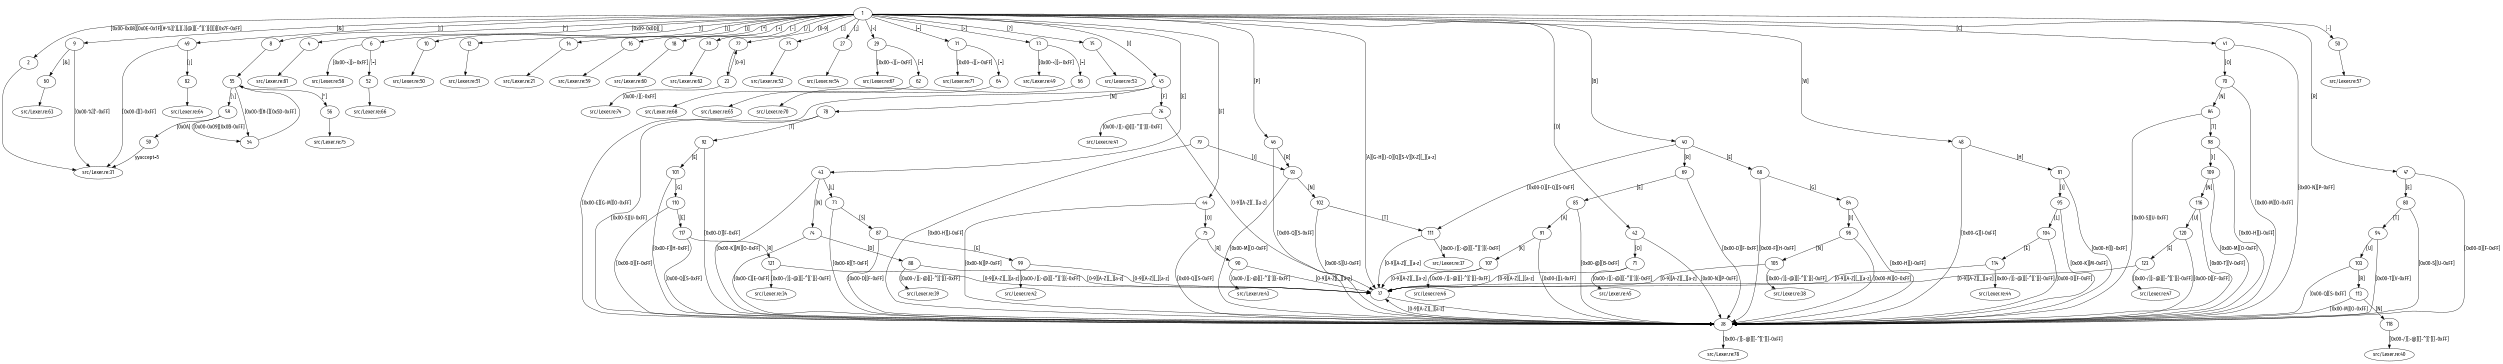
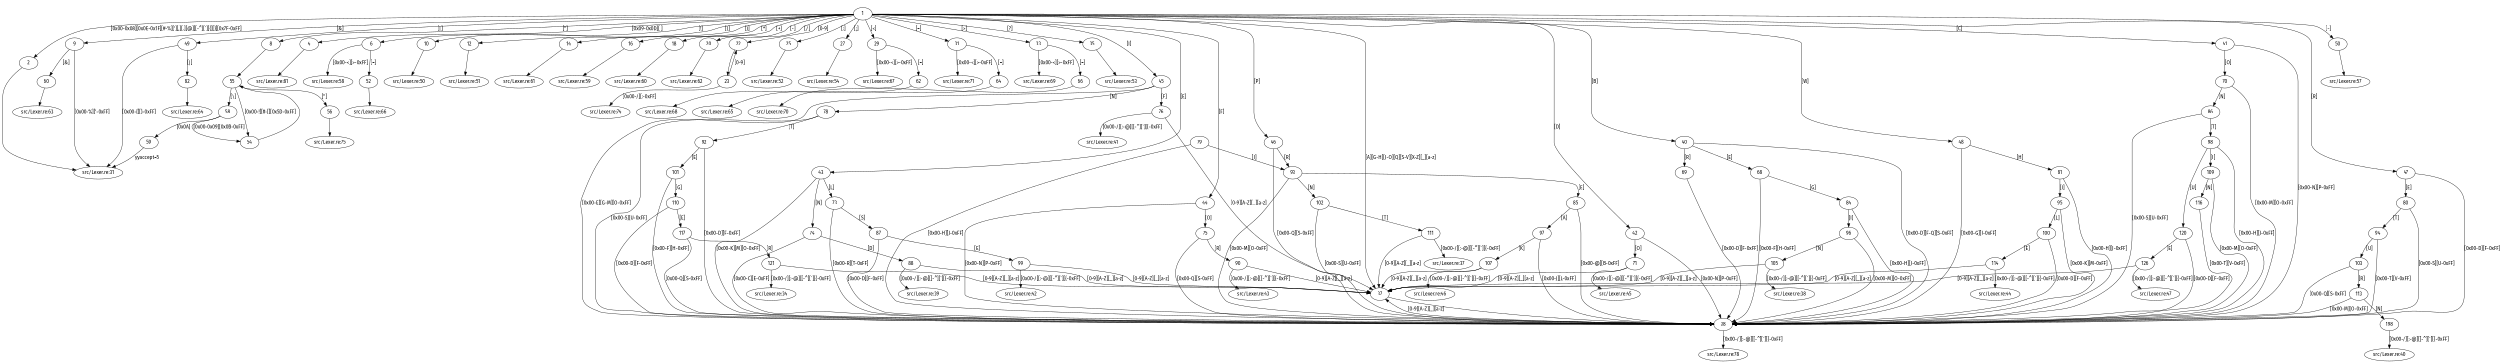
  digraph {
    fontname="Fira Sans"
    node [fontname="Fira Sans"]
    edge [fontname="Fira Sans"]
    1
    2
    4
    6
    8
    9
    10
    12
    14
    16
    18
    20
    22
    25
    27
    29
    31
    33
    35
    37
    40
    41
    42
    43
    44
    45
    46
    47
    48
    49
    50
    n32 [label="src/Lexer.re:31"]
    n33 [label="src/Lexer.re:81"]
    n34 [label="src/Lexer.re:58"]
    52
    55
    60
    n38 [label="src/Lexer.re:50"]
    n39 [label="src/Lexer.re:51"]
-   n40 [label="src/Lexer.re:21"]
+   n40 [label="src/Lexer.re:61"]
    n41 [label="src/Lexer.re:59"]
    n42 [label="src/Lexer.re:60"]
    n43 [label="src/Lexer.re:62"]
    23
    n45 [label="src/Lexer.re:52"]
    n46 [label="src/Lexer.re:54"]
    n47 [label="src/Lexer.re:67"]
    62
    n49 [label="src/Lexer.re:71"]
    64
-   n51 [label="src/Lexer.re:49"]
+   n51 [label="src/Lexer.re:69"]
    66
    n53 [label="src/Lexer.re:53"]
    38
    68
    69
    70
    71
    73
    74
    75
    76
    78
    93
    80
    81
    82
    n68 [label="src/Lexer.re:57"]
    n69 [label="src/Lexer.re:66"]
    54
    56
    58
    n73 [label="src/Lexer.re:63"]
    n74 [label="src/Lexer.re:74"]
    n75 [label="src/Lexer.re:68"]
    n76 [label="src/Lexer.re:65"]
    n77 [label="src/Lexer.re:70"]
    n78 [label="src/Lexer.re:78"]
    84
    85
    86
    n82 [label="src/Lexer.re:45"]
    87
    88
    90
    n86 [label="src/Lexer.re:41"]
    92
    79
    94
    95
    n91 [label="src/Lexer.re:64"]
    n92 [label="src/Lexer.re:75"]
    59
    96
-   97 [label=91]
+   97
    98
    99
    n98 [label="src/Lexer.re:39"]
    n99 [label="src/Lexer.re:43"]
    101
    102
    103
-   104
+   104 [label=100]
    105
    107
    109
    n107 [label="src/Lexer.re:42"]
    110
    111
    113
    114
    n112 [label="src/Lexer.re:38"]
    n113 [label="src/Lexer.re:46"]
    116
    117
    n116 [label="src/Lexer.re:37"]
-   118
+   118 [label=198]
    n118 [label="src/Lexer.re:44"]
    120
    121
    n121 [label="src/Lexer.re:40"]
-   123
+   123 [label=126]
    n123 [label="src/Lexer.re:34"]
    n124 [label="src/Lexer.re:47"]
    1 -> 2 [label="[0x00-0x08][0x0E-0x1F][#-%]['][,][.][@][[-^][`][{][}][0x7F-0xFF]"]
    1 -> 4 [label="[0x09-0x0D][ ]"]
    1 -> 6 [label="[!]"]
    1 -> 8 [label="[\"]"]
    1 -> 9 [label="[&]"]
    1 -> 10 [label="[(]"]
    1 -> 12 [label="[)]"]
    1 -> 14 [label="[*]"]
    1 -> 16 [label="[+]"]
    1 -> 18 [label="[-]"]
    1 -> 20 [label="[/]"]
    1 -> 22 [label="[0-9]"]
    1 -> 25 [label="[:]"]
    1 -> 27 [label="[;]"]
    1 -> 29 [label="[<]"]
    1 -> 31 [label="[=]"]
    1 -> 33 [label="[>]"]
    1 -> 35 [label="[?]"]
    1 -> 37 [label="[A][G-H][J-O][Q][S-V][X-Z][_][a-z]"]
    1 -> 40 [label="[B]"]
    1 -> 41 [label="[C]"]
    1 -> 42 [label="[D]"]
    1 -> 43 [label="[E]"]
    1 -> 44 [label="[F]"]
    1 -> 45 [label="[I]"]
    1 -> 46 [label="[P]"]
    1 -> 47 [label="[R]"]
    1 -> 48 [label="[W]"]
    1 -> 49 [label="[|]"]
    1 -> 50 [label="[~]"]
    2 -> n32
    4 -> n33
    6 -> n34 [label="[0x00-<][>-0xFF]"]
    6 -> 52 [label="[=]"]
    8 -> 55
    9 -> n32 [label="[0x00-%]['-0xFF]"]
    9 -> 60 [label="[&]"]
    10 -> n38
    12 -> n39
    14 -> n40
    16 -> n41
    18 -> n42
    20 -> n43
    22 -> 23
    25 -> n45
    27 -> n46
    29 -> n47 [label="[0x00-<][>-0xFF]"]
    29 -> 62 [label="[=]"]
    31 -> n49 [label="[0x00-<][>-0xFF]"]
    31 -> 64 [label="[=]"]
    33 -> n51 [label="[0x00-<][>-0xFF]"]
    33 -> 66 [label="[=]"]
    35 -> n53
    37 -> 38
-   40 -> 111 [label="[0x00-D][F-Q][S-0xFF]"]
+   40 -> 38 [label="[0x00-D][F-Q][S-0xFF]"]
    40 -> 68 [label="[E]"]
    40 -> 69 [label="[R]"]
    41 -> 38 [label="[0x00-N][P-0xFF]"]
    41 -> 70 [label="[O]"]
    42 -> 38 [label="[0x00-N][P-0xFF]"]
    42 -> 71 [label="[O]"]
    43 -> 38 [label="[0x00-K][M][O-0xFF]"]
    43 -> 73 [label="[L]"]
    43 -> 74 [label="[N]"]
    44 -> 38 [label="[0x00-N][P-0xFF]"]
    44 -> 75 [label="[O]"]
    45 -> 38 [label="[0x00-E][G-M][O-0xFF]"]
    45 -> 76 [label="[F]"]
    45 -> 78 [label="[N]"]
    46 -> 38 [label="[0x00-Q][S-0xFF]"]
    46 -> 93 [label="[R]"]
    47 -> 38 [label="[0x00-D][F-0xFF]"]
    47 -> 80 [label="[E]"]
    48 -> 38 [label="[0x00-G][I-0xFF]"]
    48 -> 81 [label="[H]"]
    49 -> n32 [label="[0x00-{][}-0xFF]"]
    49 -> 82 [label="[|]"]
    50 -> n68
    52 -> n69
    55 -> 54 [label="[0x00-!][#-[][0x5D-0xFF]"]
    55 -> 56 [label="[\"]"]
    55 -> 58 [label="[\\]"]
    60 -> n73
    23 -> 22 [label="[0-9]"]
    23 -> n74 [label="[0x00-/][:-0xFF]"]
    62 -> n75
    64 -> n76
    66 -> n77
    38 -> 37 [label="[0-9][A-Z][_][a-z]"]
    38 -> n78 [label="[0x00-/][:-@][[-^][`][{-0xFF]"]
    68 -> 38 [label="[0x00-F][H-0xFF]"]
    68 -> 84 [label="[G]"]
    69 -> 38 [label="[0x00-D][F-0xFF]"]
-   69 -> 85 [label="[E]"]
+   93 -> 85 [label="[E]"]
    70 -> 38 [label="[0x00-M][O-0xFF]"]
    70 -> 86 [label="[N]"]
    71 -> 37 [label="[0-9][A-Z][_][a-z]"]
    71 -> n82 [label="[0x00-/][:-@][[-^][`][{-0xFF]"]
    73 -> 38 [label="[0x00-R][T-0xFF]"]
    73 -> 87 [label="[S]"]
    74 -> 38 [label="[0x00-C][E-0xFF]"]
    74 -> 88 [label="[D]"]
    75 -> 38 [label="[0x00-Q][S-0xFF]"]
    75 -> 90 [label="[R]"]
    76 -> 37 [label="[0-9][A-Z][_][a-z]"]
    76 -> n86 [label="[0x00-/][:-@][[-^][`][{-0xFF]"]
    78 -> 38 [label="[0x00-S][U-0xFF]"]
    78 -> 92 [label="[T]"]
    93 -> 38 [label="[0x00-M][O-0xFF]"]
    93 -> 102 [label="[N]"]
    80 -> 38 [label="[0x00-S][U-0xFF]"]
    80 -> 94 [label="[T]"]
    81 -> 38 [label="[0x00-H][J-0xFF]"]
    81 -> 95 [label="[I]"]
    82 -> n91
    54 -> 55
    56 -> n92
    58 -> 54 [label="[0x00-0x09][0x0B-0xFF]"]
    58 -> 59 [label="[0x0A]"]
    84 -> 38 [label="[0x00-H][J-0xFF]"]
    84 -> 96 [label="[I]"]
    85 -> 38 [label="[0x00-@][B-0xFF]"]
    85 -> 97 [label="[A]"]
    86 -> 38 [label="[0x00-S][U-0xFF]"]
    86 -> 98 [label="[T]"]
    87 -> 38 [label="[0x00-D][F-0xFF]"]
    87 -> 99 [label="[E]"]
    88 -> 37 [label="[0-9][A-Z][_][a-z]"]
    88 -> n98 [label="[0x00-/][:-@][[-^][`][{-0xFF]"]
    90 -> 37 [label="[0-9][A-Z][_][a-z]"]
    90 -> n99 [label="[0x00-/][:-@][[-^][`][{-0xFF]"]
    92 -> 38 [label="[0x00-D][F-0xFF]"]
    92 -> 101 [label="[E]"]
    79 -> 38 [label="[0x00-H][J-0xFF]"]
    79 -> 93 [label="[I]"]
    94 -> 38 [label="[0x00-T][V-0xFF]"]
    94 -> 103 [label="[U]"]
    95 -> 38 [label="[0x00-K][M-0xFF]"]
    95 -> 104 [label="[L]"]
    59 -> n32 [label="yyaccept=5"]
    96 -> 38 [label="[0x00-M][O-0xFF]"]
    96 -> 105 [label="[N]"]
    97 -> 38 [label="[0x00-J][L-0xFF]"]
    97 -> 107 [label="[K]"]
    98 -> 38 [label="[0x00-H][J-0xFF]"]
    98 -> 109 [label="[I]"]
    99 -> 37 [label="[0-9][A-Z][_][a-z]"]
    99 -> n107 [label="[0x00-/][:-@][[-^][`][{-0xFF]"]
    101 -> 38 [label="[0x00-F][H-0xFF]"]
    101 -> 110 [label="[G]"]
    102 -> 38 [label="[0x00-S][U-0xFF]"]
    102 -> 111 [label="[T]"]
    103 -> 38 [label="[0x00-Q][S-0xFF]"]
    103 -> 113 [label="[R]"]
    104 -> 38 [label="[0x00-D][F-0xFF]"]
    104 -> 114 [label="[E]"]
    105 -> 37 [label="[0-9][A-Z][_][a-z]"]
    105 -> n112 [label="[0x00-/][:-@][[-^][`][{-0xFF]"]
    107 -> 37 [label="[0-9][A-Z][_][a-z]"]
    107 -> n113 [label="[0x00-/][:-@][[-^][`][{-0xFF]"]
    109 -> 38 [label="[0x00-M][O-0xFF]"]
    109 -> 116 [label="[N]"]
    110 -> 38 [label="[0x00-D][F-0xFF]"]
    110 -> 117 [label="[E]"]
    111 -> 37 [label="[0-9][A-Z][_][a-z]"]
    111 -> n116 [label="[0x00-/][:-@][[-^][`][{-0xFF]"]
    113 -> 38 [label="[0x00-M][O-0xFF]"]
    113 -> 118 [label="[N]"]
    114 -> 37 [label="[0-9][A-Z][_][a-z]"]
    114 -> n118 [label="[0x00-/][:-@][[-^][`][{-0xFF]"]
    116 -> 38 [label="[0x00-T][V-0xFF]"]
-   116 -> 120 [label="[U]"]
+   98 -> 120 [label="[U]"]
    117 -> 38 [label="[0x00-Q][S-0xFF]"]
    117 -> 121 [label="[R]"]
    118 -> n121 [label="[0x00-/][:-@][[-^][`][{-0xFF]"]
    120 -> 38 [label="[0x00-D][F-0xFF]"]
    120 -> 123 [label="[E]"]
    121 -> 37 [label="[0-9][A-Z][_][a-z]"]
    121 -> n123 [label="[0x00-/][:-@][[-^][`][{-0xFF]"]
    123 -> 37 [label="[0-9][A-Z][_][a-z]"]
    123 -> n124 [label="[0x00-/][:-@][[-^][`][{-0xFF]"]
  }
